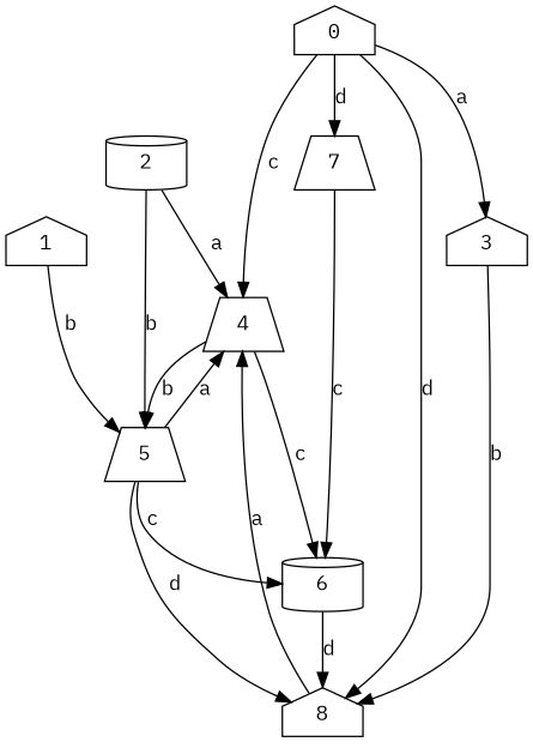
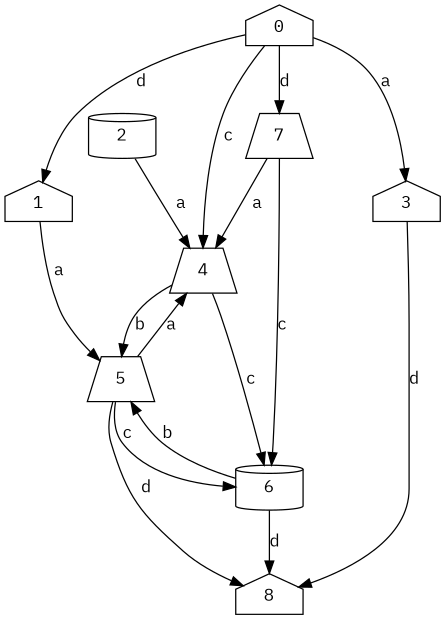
  strict digraph {
    fontname="IBM Plex Mono"
    node [fontname="IBM Plex Mono" shape=house]
    edge [fontname="IBM Plex Mono"]
    2 [shape=cylinder]
    4 [shape=trapezium]
    5 [shape=trapezium]
    6 [shape=cylinder]
    0
    3
    7 [shape=trapezium]
    8
    1
    2 -> 4 [label=a]
    4 -> 5 [label=b]
    4 -> 6 [label=c]
    5 -> 4 [label=a]
    5 -> 6 [label=c]
    5 -> 8 [label=d]
-   2 -> 5 [label=b]
+   6 -> 5 [label=b]
    6 -> 8 [label=d]
    0 -> 4 [label=c]
    0 -> 3 [label=a]
    0 -> 7 [label=d]
-   0 -> 8 [label=d]
-   3 -> 8 [label=b]
+   0 -> 1 [label=d]
+   3 -> 8 [label=d]
    7 -> 6 [label=c]
-   8 -> 4 [label=a]
-   1 -> 5 [label=b]
+   7 -> 4 [label=a]
+   1 -> 5 [label=a]
  }
